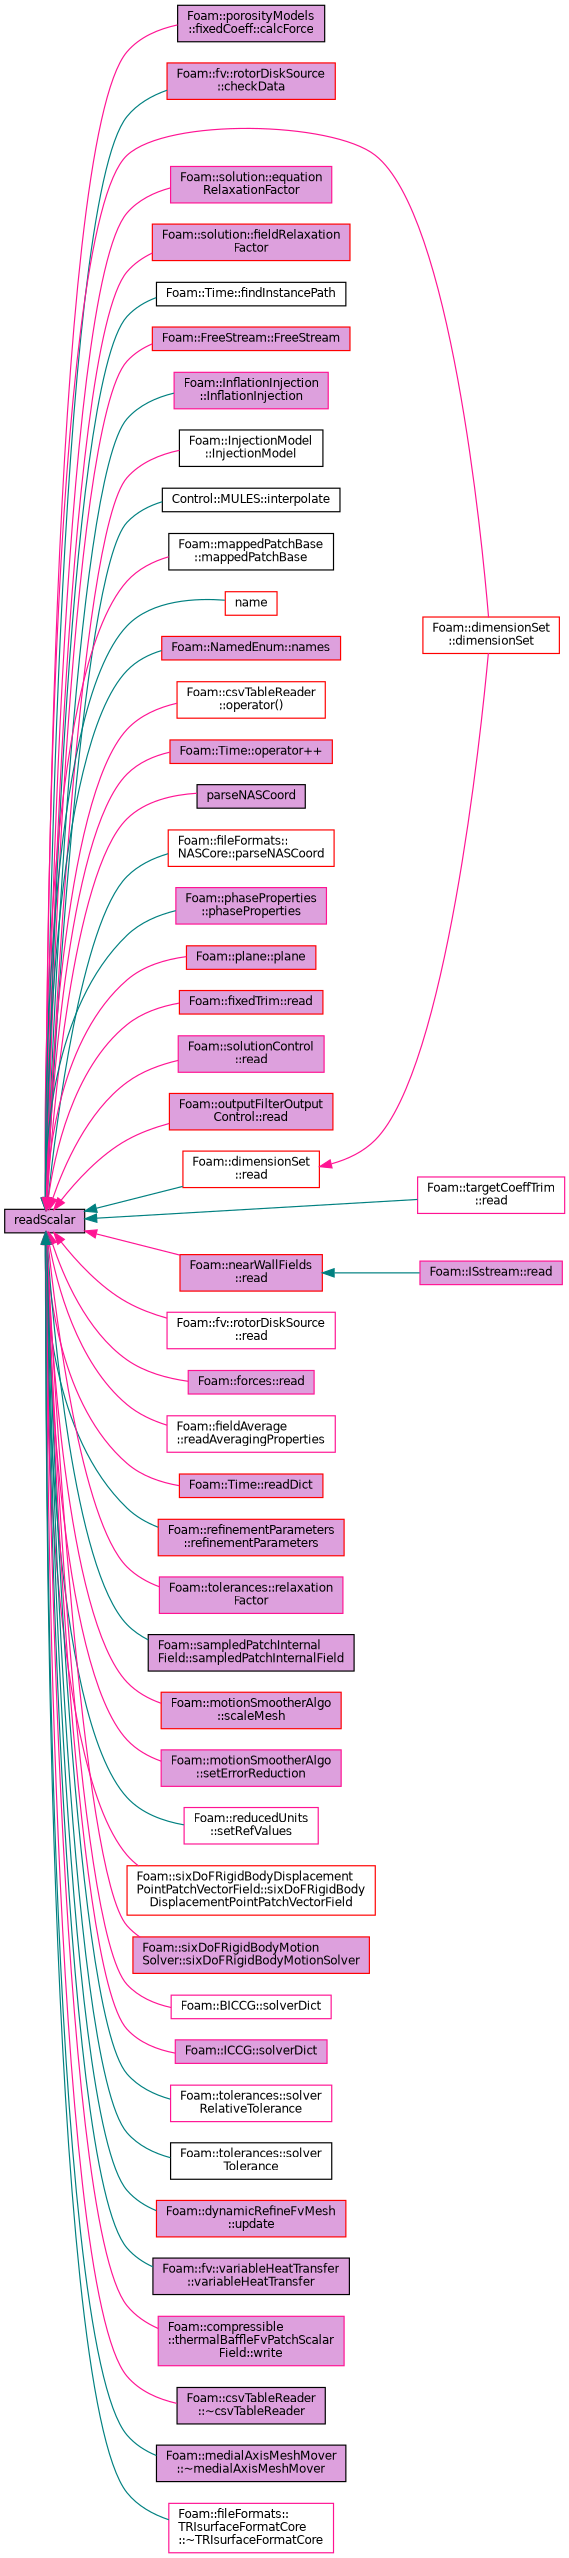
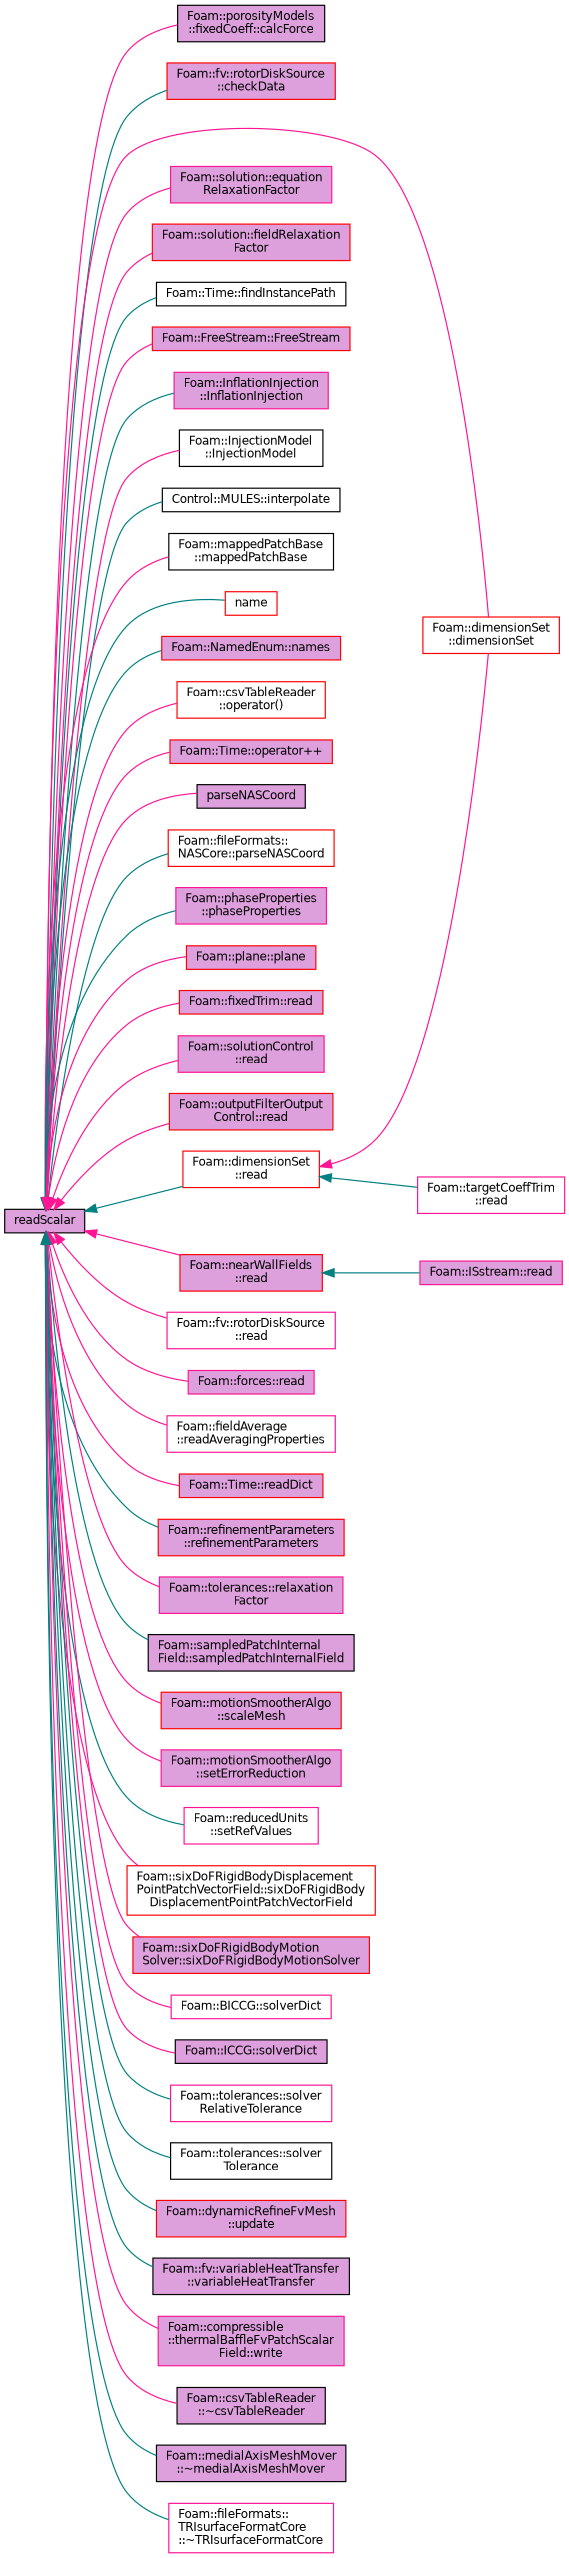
  digraph {
    rankdir=LR
    node [color=red fillcolor=plum fontname=Helvetica fontsize=10 shape=record style=filled]
    edge [color=deeppink dir=back fontname=Helvetica fontsize=10 labelfontname=Helvetica labelfontsize=10 style=solid]
    n1 [color=black fontcolor=black height=0.2 label=readScalar width=0.4]
    n2 [color=black height=0.2 label="Foam::porosityModels\l::fixedCoeff::calcForce" width=0.4]
    n3 [height=0.2 label="Foam::fv::rotorDiskSource\l::checkData" width=0.4]
    n4 [fillcolor=white height=0.2 label="Foam::dimensionSet\l::dimensionSet" width=0.4]
    n5 [color=deeppink height=0.2 label="Foam::solution::equation\lRelaxationFactor" width=0.4]
    n6 [height=0.2 label="Foam::solution::fieldRelaxation\lFactor" width=0.4]
    n7 [color=black fillcolor=white height=0.2 label="Foam::Time::findInstancePath" width=0.4]
    n8 [height=0.2 label="Foam::FreeStream::FreeStream" width=0.4]
    n9 [color=deeppink height=0.2 label="Foam::InflationInjection\l::InflationInjection" width=0.4]
    n10 [color=black fillcolor=white height=0.2 label="Foam::InjectionModel\l::InjectionModel" width=0.4]
    n11 [color=black fillcolor=white height=0.2 label="Control::MULES::interpolate" width=0.4]
    n12 [color=black fillcolor=white height=0.2 label="Foam::mappedPatchBase\l::mappedPatchBase" width=0.4]
    n13 [fillcolor=white height=0.2 label=name width=0.4]
    n14 [height=0.2 label="Foam::NamedEnum::names" width=0.4]
    n15 [fillcolor=white height=0.2 label="Foam::csvTableReader\l::operator()" width=0.4]
    n16 [height=0.2 label="Foam::Time::operator++" width=0.4]
    n17 [color=black height=0.2 label=parseNASCoord width=0.4]
    n18 [fillcolor=white height=0.2 label="Foam::fileFormats::\lNASCore::parseNASCoord" width=0.4]
    n19 [color=deeppink height=0.2 label="Foam::phaseProperties\l::phaseProperties" width=0.4]
    n20 [height=0.2 label="Foam::plane::plane" width=0.4]
    n21 [height=0.2 label="Foam::fixedTrim::read" width=0.4]
    n22 [color=deeppink height=0.2 label="Foam::solutionControl\l::read" width=0.4]
    n23 [height=0.2 label="Foam::outputFilterOutput\lControl::read" width=0.4]
    n24 [color=deeppink fillcolor=white height=0.2 label="Foam::targetCoeffTrim\l::read" width=0.4]
    n25 [height=0.2 label="Foam::nearWallFields\l::read" width=0.4]
    n26 [fillcolor=white height=0.2 label="Foam::dimensionSet\l::read" width=0.4]
    n27 [color=deeppink fillcolor=white height=0.2 label="Foam::fv::rotorDiskSource\l::read" width=0.4]
    n28 [color=deeppink height=0.2 label="Foam::forces::read" width=0.4]
    n29 [color=deeppink fillcolor=white height=0.2 label="Foam::fieldAverage\l::readAveragingProperties" width=0.4]
    n30 [height=0.2 label="Foam::Time::readDict" width=0.4]
    n31 [height=0.2 label="Foam::refinementParameters\l::refinementParameters" width=0.4]
    n32 [color=deeppink height=0.2 label="Foam::tolerances::relaxation\lFactor" width=0.4]
    n33 [color=black height=0.2 label="Foam::sampledPatchInternal\lField::sampledPatchInternalField" width=0.4]
    n34 [height=0.2 label="Foam::motionSmootherAlgo\l::scaleMesh" width=0.4]
    n35 [color=deeppink height=0.2 label="Foam::motionSmootherAlgo\l::setErrorReduction" width=0.4]
    n36 [color=deeppink fillcolor=white height=0.2 label="Foam::reducedUnits\l::setRefValues" width=0.4]
    n37 [fillcolor=white height=0.2 label="Foam::sixDoFRigidBodyDisplacement\lPointPatchVectorField::sixDoFRigidBody\lDisplacementPointPatchVectorField" width=0.4]
    n38 [height=0.2 label="Foam::sixDoFRigidBodyMotion\lSolver::sixDoFRigidBodyMotionSolver" width=0.4]
    n39 [color=deeppink fillcolor=white height=0.2 label="Foam::BICCG::solverDict" width=0.4]
-   n40 [color=deeppink height=0.2 label="Foam::ICCG::solverDict" width=0.4]
+   n40 [color=black height=0.2 label="Foam::ICCG::solverDict" width=0.4]
    n41 [color=deeppink fillcolor=white height=0.2 label="Foam::tolerances::solver\lRelativeTolerance" width=0.4]
    n42 [color=black fillcolor=white height=0.2 label="Foam::tolerances::solver\lTolerance" width=0.4]
    n43 [height=0.2 label="Foam::dynamicRefineFvMesh\l::update" width=0.4]
    n44 [color=black height=0.2 label="Foam::fv::variableHeatTransfer\l::variableHeatTransfer" width=0.4]
    n45 [color=deeppink height=0.2 label="Foam::compressible\l::thermalBaffleFvPatchScalar\lField::write" width=0.4]
    n46 [color=black height=0.2 label="Foam::csvTableReader\l::~csvTableReader" width=0.4]
    n47 [color=black height=0.2 label="Foam::medialAxisMeshMover\l::~medialAxisMeshMover" width=0.4]
    n48 [color=deeppink fillcolor=white height=0.2 label="Foam::fileFormats::\lTRIsurfaceFormatCore\l::~TRIsurfaceFormatCore" width=0.4]
    n49 [color=deeppink height=0.2 label="Foam::ISstream::read" width=0.4]
    n1 -> n2
    n1 -> n3 [color=teal]
    n1 -> n4
    n1 -> n5
    n1 -> n6
    n1 -> n7 [color=teal]
    n1 -> n8
    n1 -> n9 [color=teal]
    n1 -> n10
    n1 -> n11 [color=teal]
    n1 -> n12
    n1 -> n13 [color=teal]
    n1 -> n14 [color=teal]
    n1 -> n15
    n1 -> n16
    n1 -> n17
    n1 -> n18 [color=teal]
    n1 -> n19 [color=teal]
    n1 -> n20
    n1 -> n21
    n1 -> n22
    n1 -> n23
-   n1 -> n24 [color=teal]
+   n26 -> n24 [color=teal]
    n1 -> n25
    n1 -> n26 [color=teal]
    n1 -> n27
    n1 -> n28
    n1 -> n29
    n1 -> n30
    n1 -> n31 [color=teal]
    n1 -> n32
    n1 -> n33 [color=teal]
    n1 -> n34
    n1 -> n35
    n1 -> n36 [color=teal]
    n1 -> n37
    n1 -> n38
    n1 -> n39
    n1 -> n40
    n1 -> n41 [color=teal]
    n1 -> n42 [color=teal]
    n1 -> n43 [color=teal]
    n1 -> n44 [color=teal]
    n1 -> n45
    n1 -> n46
    n1 -> n47 [color=teal]
    n1 -> n48 [color=teal]
    n25 -> n49 [color=teal]
    n26 -> n4
  }
